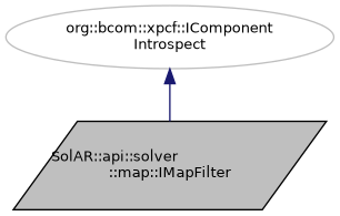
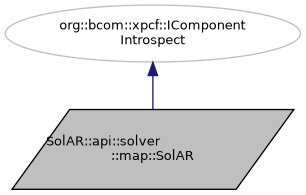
  digraph {
    node [fontname=Helvetica fontsize=10 style=filled]
-   n1 [color=black fillcolor=grey75 fontcolor=black height=0.2 label="SolAR::api::solver\l::map::IMapFilter" shape=parallelogram width=0.4]
+   n1 [color=black fillcolor=grey75 fontcolor=black height=0.2 label="SolAR::api::solver\l::map::SolAR" shape=parallelogram width=0.4]
    n2 [color=grey75 fillcolor=white height=0.2 label="org::bcom::xpcf::IComponent\lIntrospect" shape=ellipse width=0.4]
    n2 -> n1 [color=midnightblue dir=back fontname=Helvetica fontsize=10 labelfontname=Helvetica labelfontsize=10 style=solid]
  }
